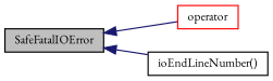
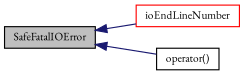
  digraph {
    fontname="EB Garamond"
    rankdir=LR
    node [color=black fontname="EB Garamond" fontsize=10 shape=record]
    edge [color=midnightblue dir=back fontname="EB Garamond" fontsize=10 labelfontname=Helvetica labelfontsize=10 style=solid]
    n1 [fillcolor=grey75 fontcolor=black height=0.2 label=SafeFatalIOError style=filled width=0.4]
-   n2 [color=red height=0.2 label=operator width=0.4]
-   n3 [height=0.2 label="ioEndLineNumber()" width=0.4]
+   n2 [color=red height=0.2 label=ioEndLineNumber width=0.4]
+   n3 [height=0.2 label="operator()" width=0.4]
    n1 -> n2
    n1 -> n3
  }
